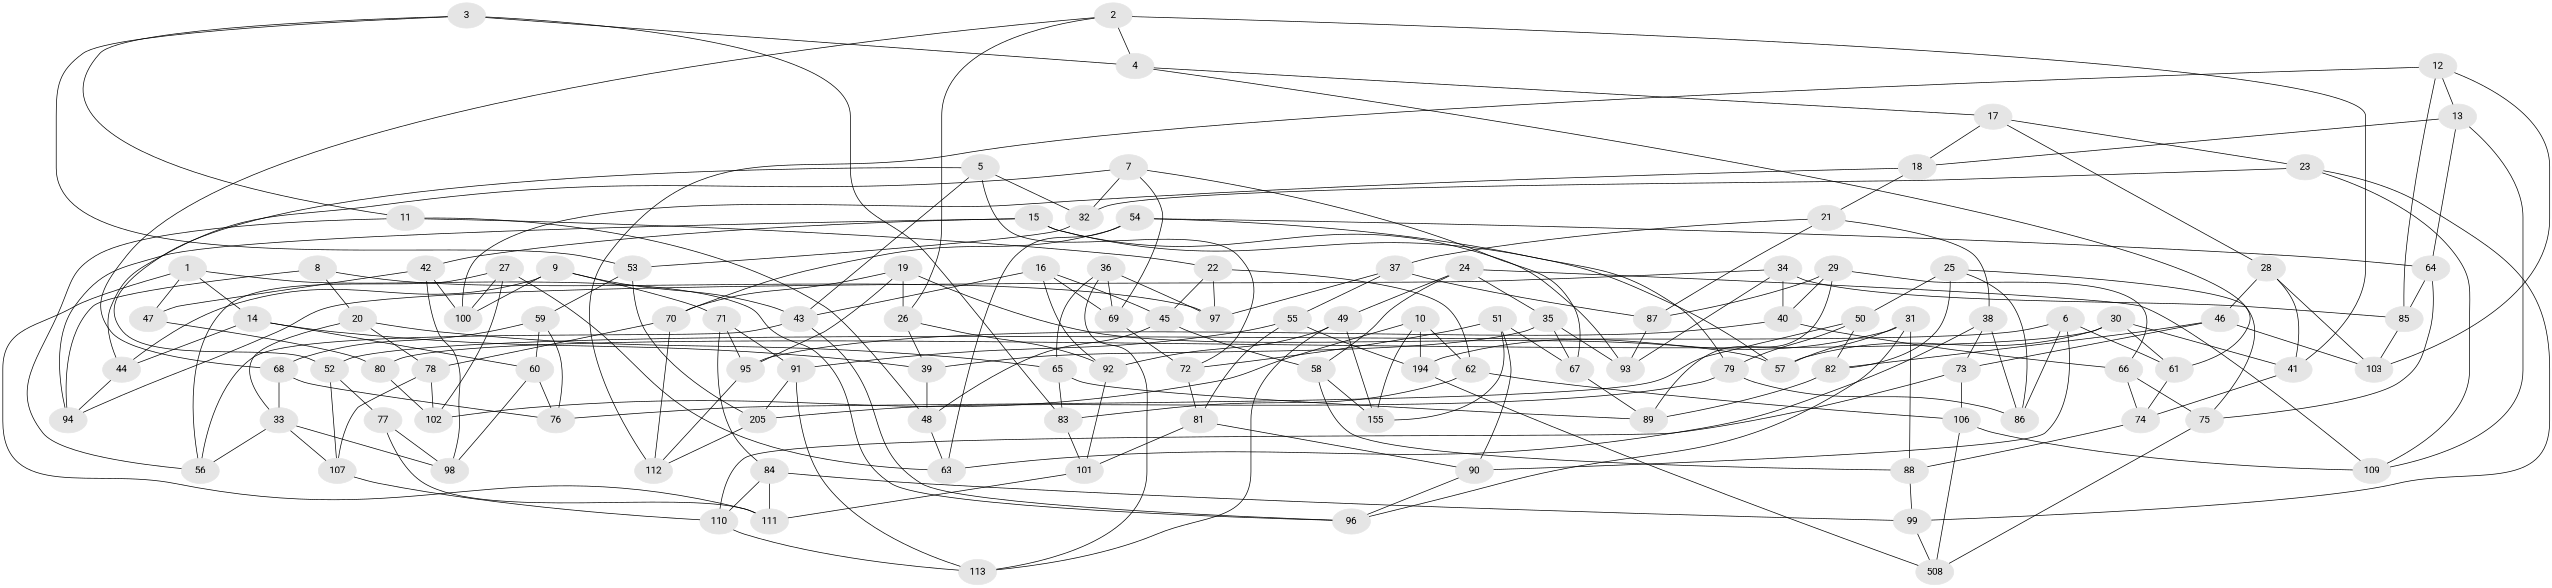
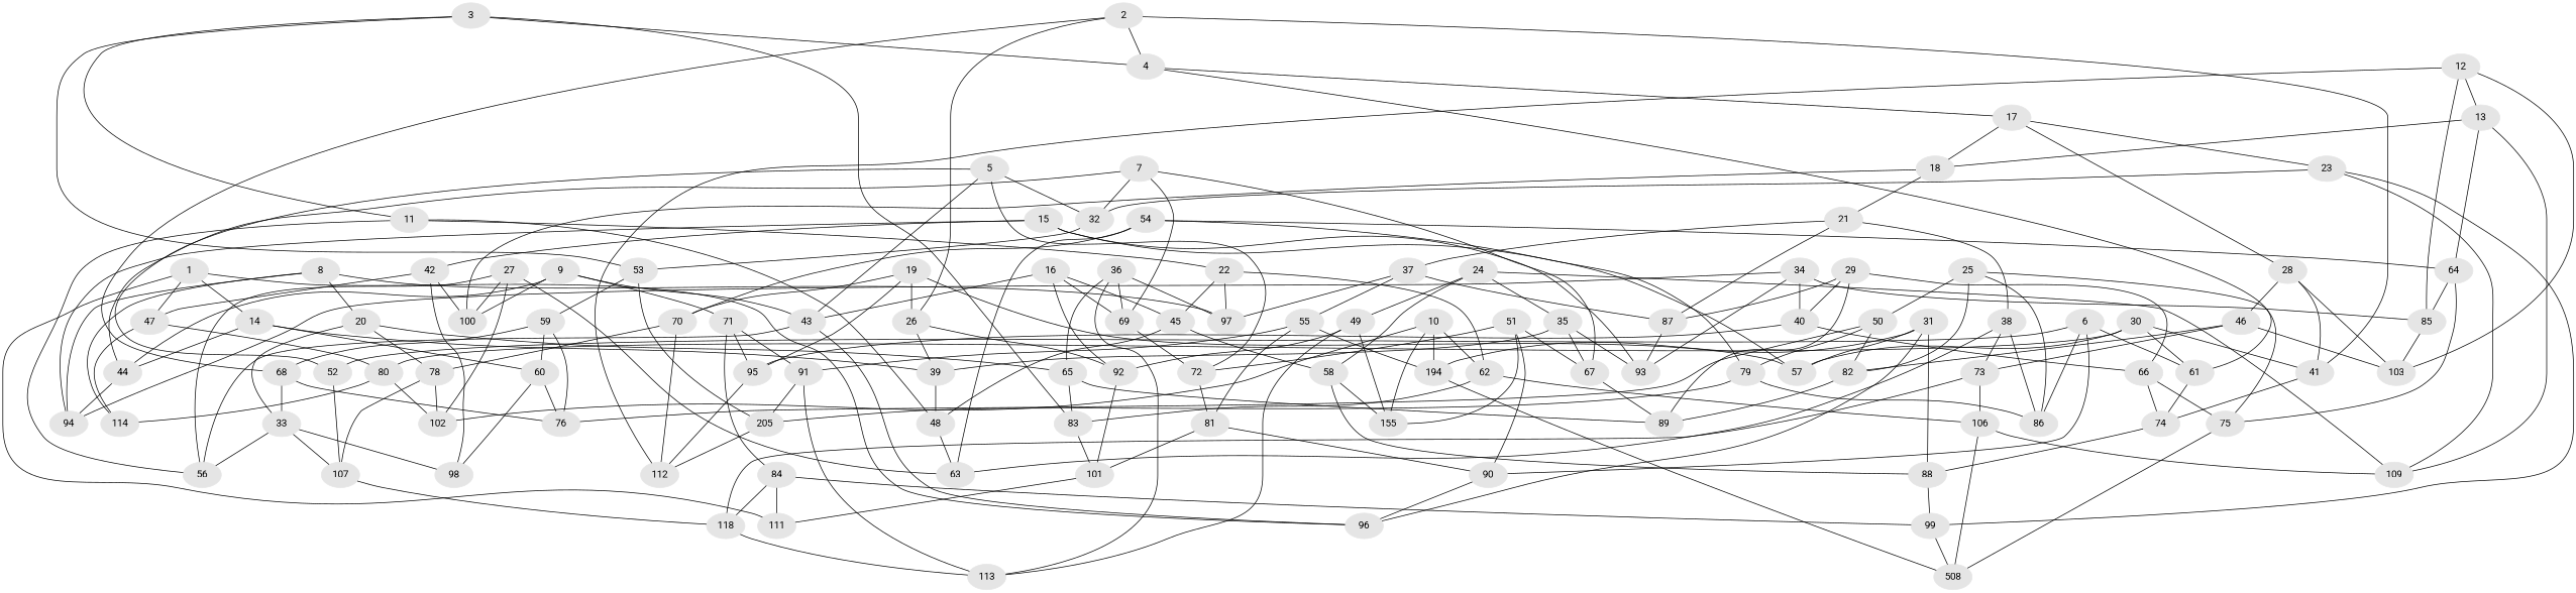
  graph {
    fontname=Roboto
    node [color=gray90 fontname=Roboto style=filled]
    edge [fontname=Roboto]
    1
    14
    47
    96
    111
    44
    39
    60
+   114
    80
    2
    4
    26
    41
    68
    17
    61
    92
    74
    33
    76
    3
    11
    53
    83
    22
    48
    56
    59
    n30 [label=205]
    101
    18
    23
    28
    5
    32
    43
    52
    72
    107
-   77
    81
    6
    86
    90
    7
    67
    69
    94
    89
    8
    20
    97
    65
    78
    9
    71
    100
    95
    91
    84
    10
    62
    102
    n65 [label=194]
    n66 [label=155]
    106
    n68 [label=508]
    45
    63
    12
    13
    85
    103
    112
    64
    109
    21
    75
    98
    15
    42
    57
    93
    16
    58
    99
    46
    37
    38
    87
    19
    70
    55
    73
    24
    35
    49
    113
    88
    25
    50
    82
    79
    27
    29
    40
    66
    30
    31
-   110
+   110 [label=118]
    34
    36
    51
    54
    1 -- 14
    1 -- 47
    1 -- 96
    1 -- 111
    14 -- 44
    14 -- 39
    14 -- 60
+   47 -- 114
    47 -- 80
    44 -- 94
    39 -- 48
    60 -- 76
    60 -- 98
+   80 -- 114
    80 -- 102
    2 -- 4
    2 -- 26
    2 -- 41
    2 -- 68
    4 -- 17
    4 -- 61
    26 -- 39
    26 -- 92
    41 -- 74
    68 -- 33
    68 -- 76
    17 -- 18
    17 -- 23
    17 -- 28
    61 -- 74
    92 -- 101
    74 -- 88
    33 -- 56
    33 -- 107
    33 -- 98
    3 -- 4
    3 -- 11
    3 -- 53
    3 -- 83
    11 -- 22
    11 -- 48
    11 -- 56
    53 -- 59
    53 -- n30
    83 -- 101
    22 -- 97
    22 -- 62
    22 -- 45
    48 -- 63
    59 -- 60
    59 -- 68
    59 -- 76
    n30 -- 112
    101 -- 111
    18 -- 100
    18 -- 21
    23 -- 32
    23 -- 109
    23 -- 99
    28 -- 41
    28 -- 103
    28 -- 46
    5 -- 32
    5 -- 43
    5 -- 52
    5 -- 72
    32 -- 53
    43 -- 96
    43 -- 56
    52 -- 107
-   52 -- 77
    72 -- 81
    107 -- 110
-   77 -- 111
-   77 -- 98
    81 -- 101
    81 -- 90
    6 -- 61
    6 -- 52
    6 -- 86
    6 -- 90
    90 -- 96
    7 -- 44
    7 -- 32
    7 -- 67
    7 -- 69
    67 -- 89
    69 -- 72
+   8 -- 114
    8 -- 94
    8 -- 20
    8 -- 97
    20 -- 33
    20 -- 65
    20 -- 78
    65 -- 83
    65 -- 89
    78 -- 107
    78 -- 102
    9 -- 44
    9 -- 43
    9 -- 71
    9 -- 100
    71 -- 95
    71 -- 91
    71 -- 84
    95 -- 112
    91 -- n30
    91 -- 113
    84 -- 111
    84 -- 99
    84 -- 110
    10 -- 62
    10 -- 102
    10 -- n65
    10 -- n66
    62 -- 83
    62 -- 106
    n65 -- n68
    106 -- n68
    106 -- 109
    45 -- 48
    45 -- 58
    12 -- 13
    12 -- 85
    12 -- 103
    12 -- 112
    13 -- 18
    13 -- 64
    13 -- 109
    85 -- 103
    64 -- 85
    64 -- 75
    21 -- 37
    21 -- 38
    21 -- 87
    75 -- n68
    15 -- 94
    15 -- 42
    15 -- 57
    15 -- 93
    42 -- 47
    42 -- 100
    42 -- 98
    16 -- 92
    16 -- 43
    16 -- 69
    16 -- 45
    58 -- n66
    58 -- 88
    99 -- n68
    46 -- 103
    46 -- 73
    46 -- 82
    37 -- 97
    37 -- 87
    37 -- 55
    38 -- 86
    38 -- 63
    38 -- 73
    87 -- 93
    19 -- 26
    19 -- 95
    19 -- 57
    19 -- 70
    70 -- 78
    70 -- 112
    55 -- 81
    55 -- 91
    55 -- n65
    73 -- 106
    73 -- 110
    24 -- 109
    24 -- 58
    24 -- 35
    24 -- 49
    35 -- 39
    35 -- 67
    35 -- 93
    49 -- 92
    49 -- n66
    49 -- 113
    88 -- 99
    25 -- 86
    25 -- 75
    25 -- 50
    25 -- 82
    50 -- 76
    50 -- 82
    50 -- 79
    82 -- 89
    79 -- n30
    79 -- 86
    27 -- 56
    27 -- 100
    27 -- 102
    27 -- 63
    29 -- 89
    29 -- 87
    29 -- 40
    29 -- 66
    40 -- 95
    40 -- 66
    66 -- 74
    66 -- 75
    30 -- 80
    30 -- 41
    30 -- 61
    30 -- 57
    31 -- 96
    31 -- n65
    31 -- 57
    31 -- 88
    110 -- 113
    34 -- 94
    34 -- 85
    34 -- 93
    34 -- 40
    36 -- 69
    36 -- 97
    36 -- 65
    36 -- 113
    51 -- 72
    51 -- 90
    51 -- 67
    51 -- n66
    54 -- 63
    54 -- 64
    54 -- 70
    54 -- 79
  }
